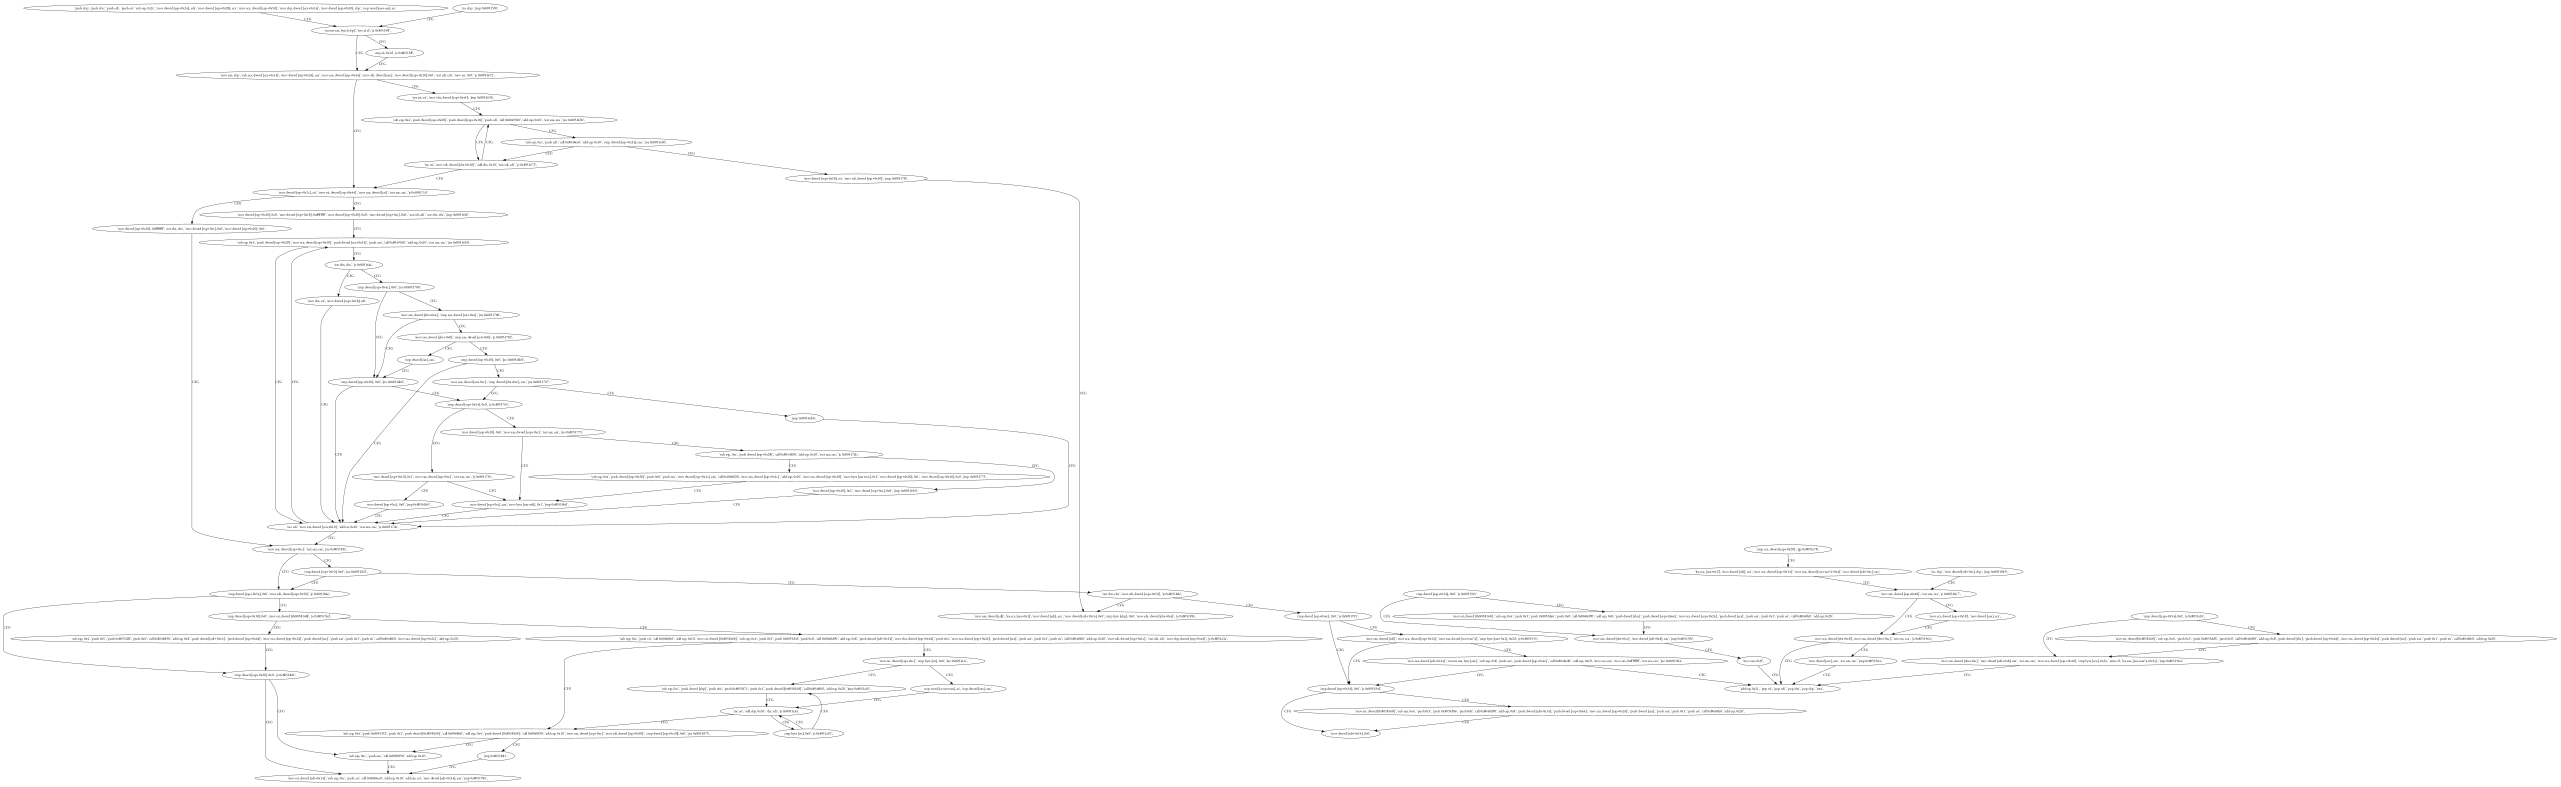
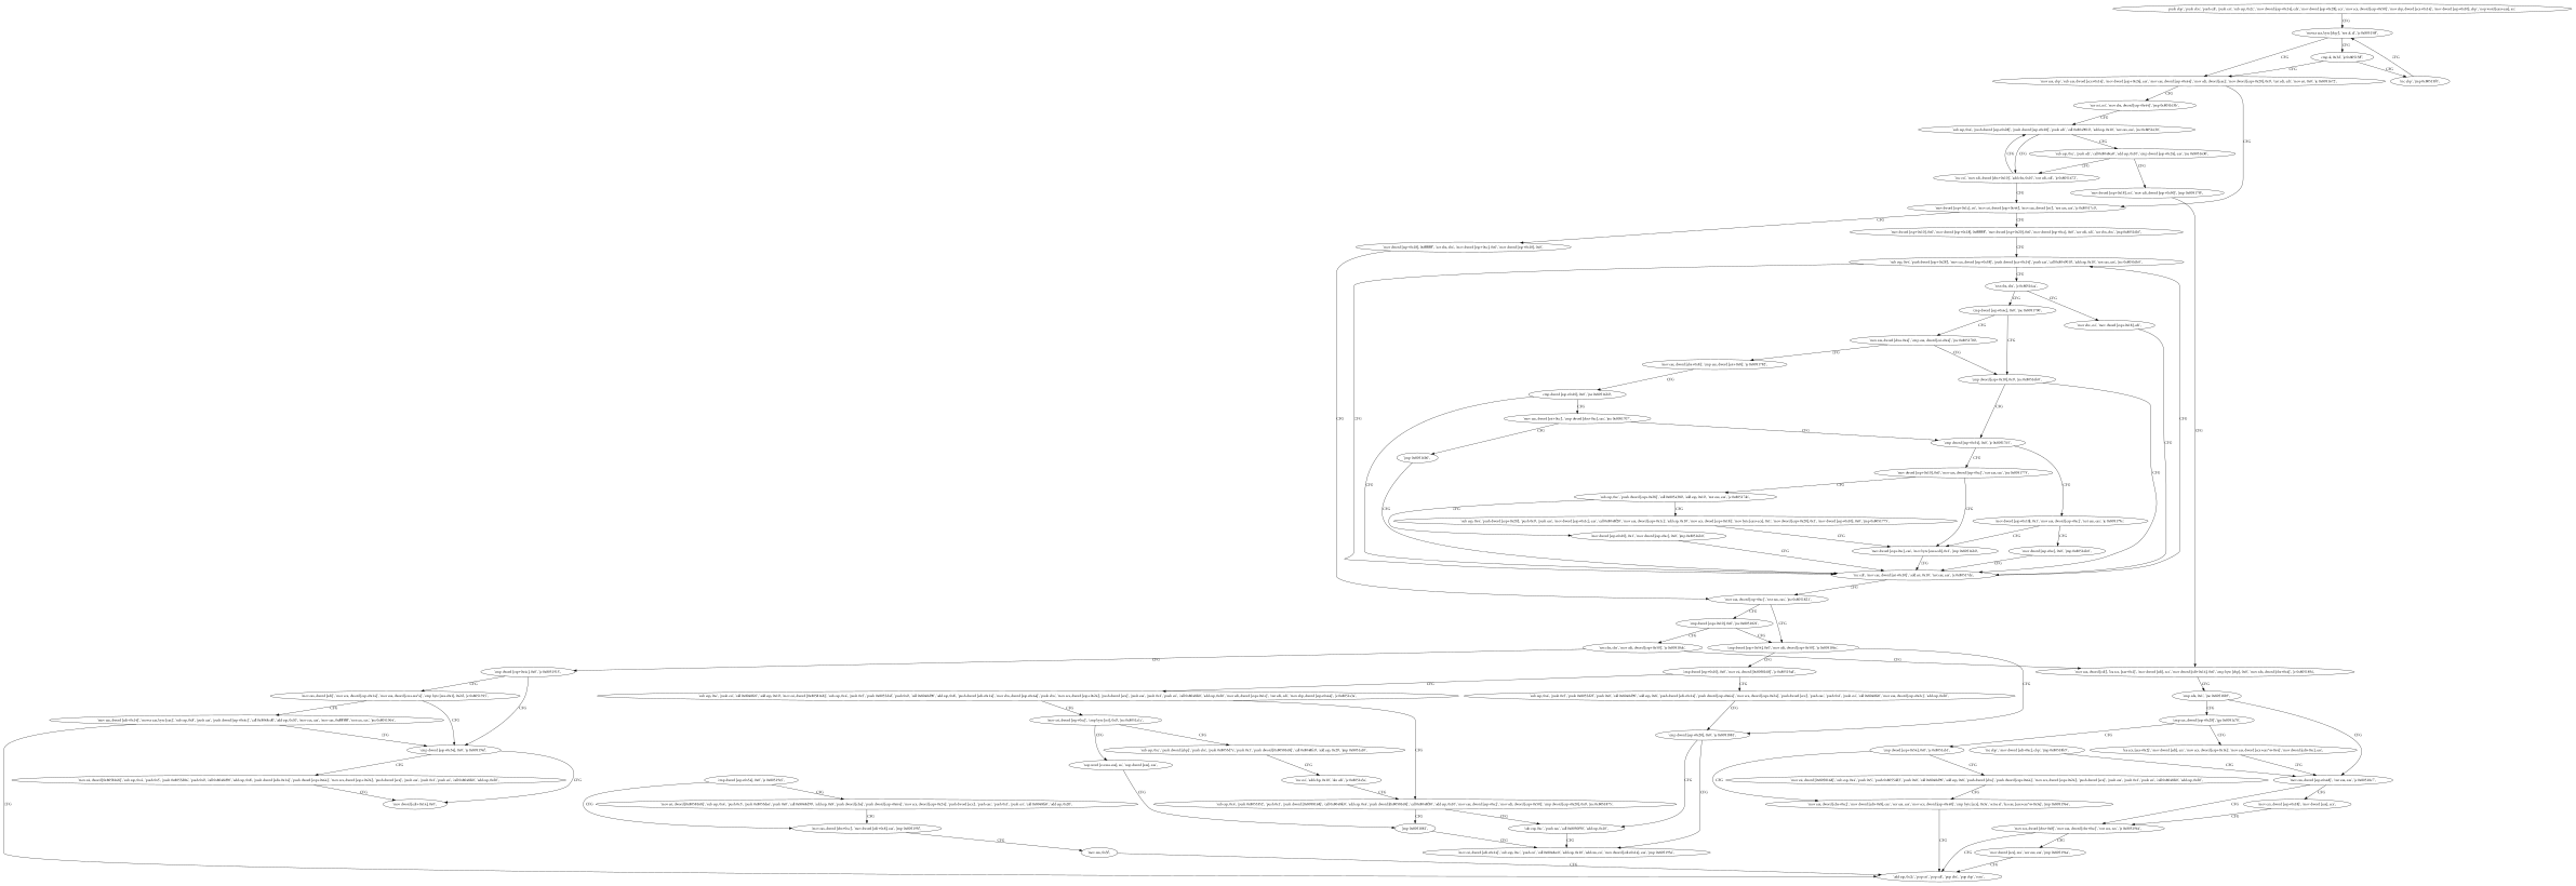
  digraph {
    fontname="EB Garamond"
    node [fontname="EB Garamond"]
    edge [fontname="EB Garamond"]
    n1 [label="'push ebp', 'push ebx', 'push edi', 'push esi', 'sub esp, 0x2c', 'mov dword [esp+0x14], edx', 'mov dword [esp+0x28], ecx', 'mov ecx, dword [esp+0x50]', 'mov ebp, dword [ecx+0x14]', 'mov dword [esp+0x10], ebp', 'nop word [eax+eax], ax', "]
    n2 [label="'movzx eax, byte [ebp]', 'test al, al', 'je 0x80515ff', "]
    n3 [label="'mov eax, ebp', 'sub eax, dword [ecx+0x14]', 'mov dword [esp+0x24], eax', 'mov eax, dword [esp+0x44]', 'mov edi, dword [eax]', 'mov dword [esp+0x20], 0x0', 'test edi, edi', 'mov esi, 0x0', 'je 0x8051672', "]
    n4 [label="'cmp al, 0x3d', 'je 0x80515ff', "]
    n5 [label="'mov dword [esp+0x1c], esi', 'mov esi, dword [esp+0x44]', 'mov eax, dword [esi]', 'test eax, eax', 'je 0x80517c0', "]
    n6 [label="'xor esi, esi', 'mov ebx, dword [esp+0x44]', 'jmp 0x805163b', "]
    n7 [label="'inc ebp', 'jmp 0x80515f0', "]
    n8 [label="'mov dword [esp+0x18], 0xffffffff', 'xor ebx, ebx', 'mov dword [esp+0xc], 0x0', 'mov dword [esp+0x10], 0x0', "]
    n9 [label="'mov dword [esp+0x10], 0x0', 'mov dword [esp+0x18], 0xffffffff', 'mov dword [esp+0x20], 0x0', 'mov dword [esp+0xc], 0x0', 'xor edi, edi', 'xor ebx, ebx', 'jmp 0x80516bf', "]
    n10 [label="'sub esp, 0x4', 'push dword [esp+0x28]', 'push dword [esp+0x18]', 'push edi', 'call 0x8049010', 'add esp, 0x10', 'test eax, eax', 'jne 0x8051630', "]
    n11 [label="'mov eax, dword [esp+0xc]', 'test eax, eax', 'jne 0x8051821', "]
    n12 [label="'sub esp, 0x4', 'push dword [esp+0x28]', 'mov ecx, dword [esp+0x58]', 'push dword [ecx+0x14]', 'push eax', 'call 0x8049010', 'add esp, 0x10', 'test eax, eax', 'jne 0x80516b0', "]
    n13 [label="'inc esi', 'mov edi, dword [ebx+0x10]', 'add ebx, 0x10', 'test edi, edi', 'je 0x8051672', "]
    n14 [label="'sub esp, 0xc', 'push edi', 'call 0x8048ee0', 'add esp, 0x10', 'cmp dword [esp+0x24], eax', 'jne 0x8051630', "]
    n15 [label="'cmp dword [esp+0x54], 0x0', 'mov edi, dword [esp+0x50]', 'je 0x805186e', "]
    n16 [label="'cmp dword [esp+0x10], 0x0', 'jne 0x8051821', "]
    n17 [label="'inc edi', 'mov eax, dword [esi+0x10]', 'add esi, 0x10', 'test eax, eax', 'je 0x80517da', "]
    n18 [label="'test ebx, ebx', 'je 0x80516aa', "]
    n19 [label="'mov dword [esp+0x18], esi', 'mov edi, dword [esp+0x50]', 'jmp 0x80517f5', "]
    n20 [label="'cmp dword [esp+0x20], 0x0', 'je 0x8051881', "]
    n21 [label="'cmp dword [esp+0x10], 0x0', 'mov esi, dword [0x8058168]', 'je 0x80519ad', "]
    n22 [label="'test ebx, ebx', 'mov edi, dword [esp+0x50]', 'je 0x80518de', "]
    n23 [label="'mov ebx, esi', 'mov dword [esp+0x18], edi', "]
    n24 [label="'cmp dword [esp+0x4c], 0x0', 'jne 0x8051700', "]
    n25 [label="'mov eax, dword [edi]', 'lea ecx, [eax+0x1]', 'mov dword [edi], ecx', 'mov dword [edi+0x14], 0x0', 'cmp byte [ebp], 0x0', 'mov edx, dword [ebx+0x4]', 'je 0x805189a', "]
    n26 [label="'mov esi, dword [edi+0x14]', 'sub esp, 0xc', 'push esi', 'call 0x8048ee0', 'add esp, 0x10', 'add eax, esi', 'mov dword [edi+0x14], eax', 'jmp 0x8051956', "]
    n27 [label="'sub esp, 0xc', 'push eax', 'call 0x8050f90', 'add esp, 0x10', "]
    n28 [label="'sub esp, 0xc', 'push esi', 'call 0x8048fc0', 'add esp, 0x10', 'mov esi, dword [0x8058168]', 'sub esp, 0x4', 'push 0x5', 'push 0x8055d4f', 'push 0x0', 'call 0x8048d90', 'add esp, 0x8', 'push dword [edi+0x14]', 'mov ebx, dword [esp+0x64]', 'push ebx', 'mov ecx, dword [esp+0x24]', 'push dword [ecx]', 'push eax', 'push 0x1', 'push esi', 'call 0x8048fe0', 'add esp, 0x20', 'mov edi, dword [esp+0x1c]', 'test edi, edi', 'mov ebp, dword [esp+0x44]', 'je 0x8051a3a', "]
    n29 [label="'sub esp, 0x4', 'push 0x5', 'push 0x8055d2f', 'push 0x0', 'call 0x8048d90', 'add esp, 0x8', 'push dword [edi+0x14]', 'push dword [esp+0x64]', 'mov ecx, dword [esp+0x24]', 'push dword [ecx]', 'push eax', 'push 0x1', 'push esi', 'call 0x8048fe0', 'mov eax, dword [esp+0x2c]', 'add esp, 0x20', "]
    n30 [label="'sub esp, 0x4', 'push 0x8055352', 'push 0x1', 'push dword [0x8058168]', 'call 0x8048fe0', 'add esp, 0x4', 'push dword [0x8058168]', 'call 0x8048f30', 'add esp, 0x10', 'mov eax, dword [esp+0xc]', 'mov edi, dword [esp+0x50]', 'cmp dword [esp+0x20], 0x0', 'jne 0x8051875', "]
    n31 [label="'mov esi, dword [esp+0xc]', 'cmp byte [esi], 0x0', 'jne 0x8051a1c', "]
    n32 [label="'cmp dword [esp+0x4c], 0x0', 'je 0x8051915', "]
    n33 [label="'cmp dword [esp+0x54], 0x0', 'je 0x805194f', "]
    n34 [label="'mov eax, dword [edi]', 'mov ecx, dword [esp+0x14]', 'mov eax, dword [ecx+eax*4]', 'cmp byte [eax+0x1], 0x2d', 'je 0x8051915', "]
+   n35 [label="'cmp edx, 0x1', 'jne 0x80518b9', "]
    n36 [label="'cmp dword [esp+0x10], 0x0', 'jne 0x80516b0', "]
    n37 [label="'mov eax, dword [ebx+0x4]', 'cmp eax, dword [esi+0x4]', 'jne 0x8051700', "]
    n38 [label="'jmp 0x8051881', "]
    n39 [label="'sub esp, 0xc', 'push dword [ebp]', 'push ebx', 'push 0x8055d7e', 'push 0x1', 'push dword [0x8058168]', 'call 0x8048fe0', 'add esp, 0x20', 'jmp 0x8051a10', "]
    n40 [label="'nop word [cs:eax+eax], ax', 'nop dword [eax], eax', "]
    n41 [label="'mov dword [edi+0x14], 0x0', "]
    n42 [label="'mov esi, dword [0x8058168]', 'sub esp, 0x4', 'push 0x5', 'push 0x8055d86', 'push 0x0', 'call 0x8048d90', 'add esp, 0x8', 'push dword [edi+0x14]', 'push dword [esp+0x64]', 'mov ecx, dword [esp+0x24]', 'push dword [ecx]', 'push eax', 'push 0x1', 'push esi', 'call 0x8048fe0', 'add esp, 0x20', "]
    n43 [label="'mov eax, dword [edi+0x14]', 'movsx eax, byte [eax]', 'sub esp, 0x8', 'push eax', 'push dword [esp+0x4c]', 'call 0x8048ed0', 'add esp, 0x10', 'mov ecx, eax', 'mov eax, 0xffffffff', 'test ecx, ecx', 'jne 0x8051964', "]
    n44 [label="'mov eax, dword [esp+0x48]', 'test eax, eax', 'je 0x80518c7', "]
    n45 [label="'cmp ecx, dword [esp+0x28]', 'jge 0x8051a78', "]
    n46 [label="'cmp dword [esp+0x54], 0x0', 'je 0x8051765', "]
    n47 [label="'mov eax, dword [ebx+0x8]', 'cmp eax, dword [esi+0x8]', 'je 0x8051782', "]
    n48 [label="'mov eax, 0x3f', "]
    n49 [label="'add esp, 0x2c', 'pop esi', 'pop edi', 'pop ebx', 'pop ebp', 'retn', "]
    n50 [label="'inc esi', 'add ebp, 0x10', 'dec edi', 'je 0x8051a3a', "]
    n51 [label="'mov ecx, dword [ebx+0x8]', 'mov eax, dword [ebx+0xc]', 'test ecx, ecx', 'je 0x8051964', "]
    n52 [label="'mov ecx, dword [esp+0x18]', 'mov dword [eax], ecx', "]
    n53 [label="'cmp dword [esp+0x54], 0x0', 'je 0x8051ab1', "]
    n54 [label="'lea ecx, [eax+0x2]', 'mov dword [edi], ecx', 'mov ecx, dword [esp+0x14]', 'mov eax, dword [ecx+eax*4+0x4]', 'mov dword [edi+0xc], eax', "]
    n55 [label="'cmp dword [esp+0x54], 0x0', 'je 0x80519a5', "]
    n56 [label="'mov eax, dword [ebx+0xc]', 'mov dword [edi+0x8], eax', 'jmp 0x805195f', "]
    n57 [label="'mov esi, dword [0x8058168]', 'sub esp, 0x4', 'push 0x5', 'push 0x8055da6', 'push 0x0', 'call 0x8048d90', 'add esp, 0x8', 'push dword [ebx]', 'push dword [esp+0x64]', 'mov ecx, dword [esp+0x24]', 'push dword [ecx]', 'push eax', 'push 0x1', 'push esi', 'call 0x8048fe0', 'add esp, 0x20', "]
    n58 [label="'inc ebp', 'mov dword [edi+0xc], ebp', 'jmp 0x80518b9', "]
    n59 [label="'mov dword [esp+0x10], 0x1', 'mov eax, dword [esp+0xc]', 'test eax, eax', 'je 0x805179e', "]
    n60 [label="'mov dword [esp+0x10], 0x0', 'mov eax, dword [esp+0xc]', 'test eax, eax', 'jne 0x8051775', "]
    n61 [label="'cmp dword [esp+0x10], 0x0', 'jne 0x80516b0', "]
-   n62 [label="'nop dword [eax], eax', "]
-   n63 [label="'cmp byte [esi], 0x0', 'je 0x8051a10', "]
    n64 [label="'mov dword [ecx], eax', 'xor eax, eax', 'jmp 0x8051964', "]
    n65 [label="'mov eax, dword [ebx+0xc]', 'mov dword [edi+0x8], eax', 'xor eax, eax', 'mov ecx, dword [esp+0x40]', 'cmp byte [ecx], 0x3a', 'setne al', 'lea eax, [eax+eax*4+0x3a]', 'jmp 0x8051964', "]
    n66 [label="'mov esi, dword [0x8058168]', 'sub esp, 0x4', 'push 0x5', 'push 0x8055dd3', 'push 0x0', 'call 0x8048d90', 'add esp, 0x8', 'push dword [ebx]', 'push dword [esp+0x64]', 'mov ecx, dword [esp+0x24]', 'push dword [ecx]', 'push eax', 'push 0x1', 'push esi', 'call 0x8048fe0', 'add esp, 0x20', "]
    n67 [label="'mov dword [esp+0xc], 0x0', 'jmp 0x80516b0', "]
    n68 [label="'mov dword [esp+0xc], eax', 'mov byte [eax+edi], 0x1', 'jmp 0x80516b0', "]
    n69 [label="'sub esp, 0xc', 'push dword [esp+0x28]', 'call 0x8054380', 'add esp, 0x10', 'test eax, eax', 'je 0x80517ab', "]
    n70 [label="'mov eax, dword [esi+0xc]', 'cmp dword [ebx+0xc], eax', 'jne 0x8051707', "]
    n71 [label="'mov dword [esp+0x10], 0x1', 'mov dword [esp+0xc], 0x0', 'jmp 0x80516b0', "]
    n72 [label="'sub esp, 0x4', 'push dword [esp+0x20]', 'push 0x0', 'push eax', 'mov dword [esp+0x1c], eax', 'call 0x8048f20', 'mov eax, dword [esp+0x1c]', 'add esp, 0x10', 'mov ecx, dword [esp+0x18]', 'mov byte [eax+ecx], 0x1', 'mov dword [esp+0x20], 0x1', 'mov dword [esp+0x10], 0x0', 'jmp 0x8051775', "]
    n73 [label="'jmp 0x80516b0', "]
    n1 -> n2 [label=CFG]
    n2 -> n3 [label=CFG]
    n2 -> n4 [label=CFG]
    n3 -> n5 [label=CFG]
    n3 -> n6 [label=CFG]
    n4 -> n3 [label=CFG]
+   n4 -> n7 [label=CFG]
    n5 -> n8 [label=CFG]
    n5 -> n9 [label=CFG]
    n6 -> n10 [label=CFG]
    n7 -> n2 [label=CFG]
    n8 -> n11 [label=CFG]
    n9 -> n12 [label=CFG]
    n10 -> n13 [label=CFG]
    n10 -> n14 [label=CFG]
    n11 -> n15 [label=CFG]
    n11 -> n16 [label=CFG]
    n12 -> n17 [label=CFG]
    n12 -> n18 [label=CFG]
    n13 -> n5 [label=CFG]
    n13 -> n10 [label=CFG]
    n14 -> n13 [label=CFG]
    n14 -> n19 [label=CFG]
    n15 -> n20 [label=CFG]
    n15 -> n21 [label=CFG]
    n16 -> n15 [label=CFG]
    n16 -> n22 [label=CFG]
    n17 -> n11 [label=CFG]
    n17 -> n12 [label=CFG]
    n18 -> n23 [label=CFG]
    n18 -> n24 [label=CFG]
    n19 -> n25 [label=CFG]
    n20 -> n26 [label=CFG]
    n20 -> n27 [label=CFG]
    n21 -> n28 [label=CFG]
    n21 -> n29 [label=CFG]
    n22 -> n25 [label=CFG]
    n22 -> n32 [label=CFG]
    n23 -> n17 [label=CFG]
    n24 -> n36 [label=CFG]
    n24 -> n37 [label=CFG]
+   n25 -> n35 [label=CFG]
    n27 -> n26 [label=CFG]
    n28 -> n30 [label=CFG]
    n28 -> n31 [label=CFG]
    n29 -> n20 [label=CFG]
    n30 -> n27 [label=CFG]
    n30 -> n38 [label=CFG]
    n31 -> n39 [label=CFG]
    n31 -> n40 [label=CFG]
    n32 -> n33 [label=CFG]
    n32 -> n34 [label=CFG]
    n33 -> n41 [label=CFG]
    n33 -> n42 [label=CFG]
    n34 -> n33 [label=CFG]
    n34 -> n43 [label=CFG]
+   n35 -> n44 [label=CFG]
+   n35 -> n45 [label=CFG]
    n36 -> n17 [label=CFG]
    n36 -> n46 [label=CFG]
    n37 -> n36 [label=CFG]
    n37 -> n47 [label=CFG]
    n38 -> n26 [label=CFG]
    n39 -> n50 [label=CFG]
-   n40 -> n50 [label=CFG]
+   n40 -> n38 [label=CFG]
    n42 -> n41 [label=CFG]
    n43 -> n33 [label=CFG]
    n43 -> n49 [label=CFG]
    n44 -> n51 [label=CFG]
    n44 -> n52 [label=CFG]
+   n45 -> n53 [label=CFG]
    n45 -> n54 [label=CFG]
    n46 -> n59 [label=CFG]
    n46 -> n60 [label=CFG]
    n47 -> n61 [label=CFG]
-   n47 -> n62 [label=CFG]
    n48 -> n49 [label=CFG]
    n50 -> n30 [label=CFG]
-   n50 -> n63 [label=CFG]
    n51 -> n49 [label=CFG]
    n51 -> n64 [label=CFG]
    n52 -> n51 [label=CFG]
    n53 -> n65 [label=CFG]
    n53 -> n66 [label=CFG]
    n54 -> n44 [label=CFG]
    n55 -> n56 [label=CFG]
    n55 -> n57 [label=CFG]
    n56 -> n48 [label=CFG]
    n57 -> n56 [label=CFG]
    n58 -> n44 [label=CFG]
    n59 -> n67 [label=CFG]
    n59 -> n68 [label=CFG]
    n60 -> n68 [label=CFG]
    n60 -> n69 [label=CFG]
    n61 -> n17 [label=CFG]
    n61 -> n70 [label=CFG]
-   n62 -> n36 [label=CFG]
-   n63 -> n39 [label=CFG]
-   n63 -> n50 [label=CFG]
    n64 -> n49 [label=CFG]
    n65 -> n49 [label=CFG]
    n66 -> n65 [label=CFG]
    n67 -> n17 [label=CFG]
    n68 -> n17 [label=CFG]
    n69 -> n71 [label=CFG]
    n69 -> n72 [label=CFG]
    n70 -> n46 [label=CFG]
    n70 -> n73 [label=CFG]
    n71 -> n17 [label=CFG]
    n72 -> n68 [label=CFG]
    n73 -> n17 [label=CFG]
  }
